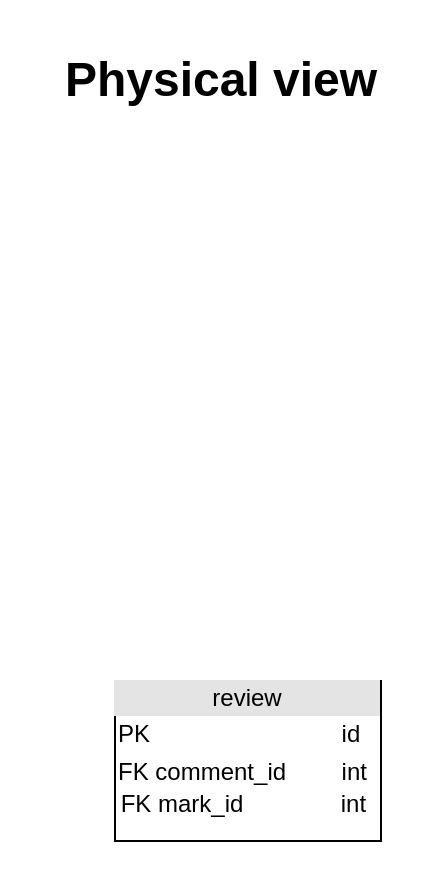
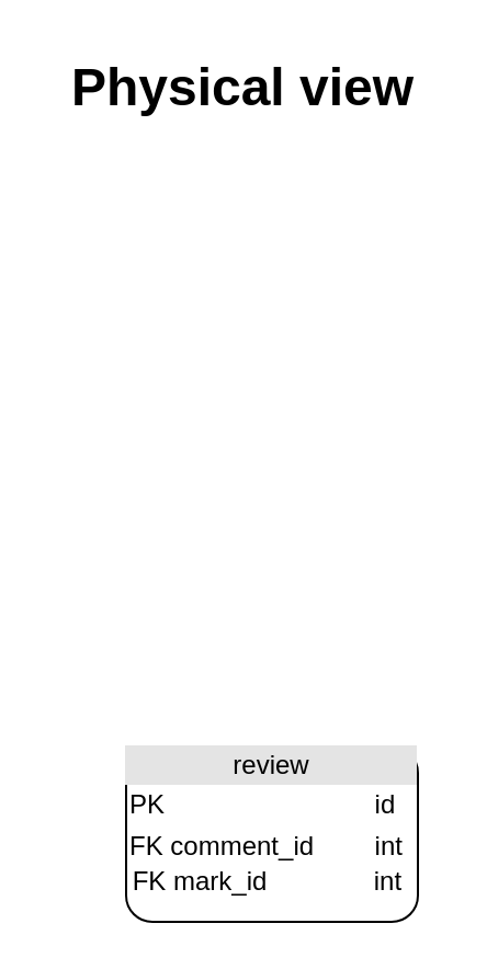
  <mxCell id="0" />
  <mxCell id="1" parent="0" />
- <mxCell id="2" value="&lt;div style=&quot;text-align: center; box-sizing: border-box; width: 100%; background: rgb(228, 228, 228); padding: 2px;&quot;&gt;review&lt;/div&gt;&lt;table style=&quot;width:100%;font-size:1em;&quot; cellpadding=&quot;2&quot; cellspacing=&quot;0&quot;&gt;&lt;tbody&gt;&lt;tr&gt;&lt;td&gt;PK&lt;/td&gt;&lt;td&gt;id&lt;/td&gt;&lt;/tr&gt;&lt;tr&gt;&lt;td&gt;FK comment_id&lt;/td&gt;&lt;td&gt;int&lt;/td&gt;&lt;/tr&gt;&lt;/tbody&gt;&lt;/table&gt;&lt;span style=&quot;&quot;&gt;&amp;nbsp;FK mark_id&lt;span style=&quot;white-space: pre;&quot;&gt;&#09;&lt;/span&gt;&lt;span style=&quot;white-space: pre;&quot;&gt;&#09;&lt;/span&gt;&amp;nbsp; int&lt;br&gt;&lt;/span&gt;" style="verticalAlign=top;align=left;overflow=fill;html=1;" vertex="1" parent="1"><mxGeometry x="57" y="340" width="133" height="80" as="geometry" /></mxCell>
+ <mxCell id="2" value="&lt;div style=&quot;text-align: center; box-sizing: border-box; width: 100%; background: rgb(228, 228, 228); padding: 2px;&quot;&gt;review&lt;/div&gt;&lt;table style=&quot;width:100%;font-size:1em;&quot; cellpadding=&quot;2&quot; cellspacing=&quot;0&quot;&gt;&lt;tbody&gt;&lt;tr&gt;&lt;td&gt;PK&lt;/td&gt;&lt;td&gt;id&lt;/td&gt;&lt;/tr&gt;&lt;tr&gt;&lt;td&gt;FK comment_id&lt;/td&gt;&lt;td&gt;int&lt;/td&gt;&lt;/tr&gt;&lt;/tbody&gt;&lt;/table&gt;&lt;span style=&quot;&quot;&gt;&amp;nbsp;FK mark_id&lt;span style=&quot;white-space: pre;&quot;&gt;&#09;&lt;/span&gt;&lt;span style=&quot;white-space: pre;&quot;&gt;&#09;&lt;/span&gt;&amp;nbsp; int&lt;br&gt;&lt;/span&gt;" style="verticalAlign=top;align=left;overflow=fill;html=1;rounded=1;" vertex="1" parent="1"><mxGeometry x="57" y="340" width="133" height="80" as="geometry" /></mxCell>
  <mxCell id="3" value="Physical view" style="text;strokeColor=none;fillColor=none;html=1;fontSize=24;fontStyle=1;verticalAlign=middle;align=center;" vertex="1" parent="1"><mxGeometry x="20" y="20" width="180" height="40" as="geometry" /></mxCell>
